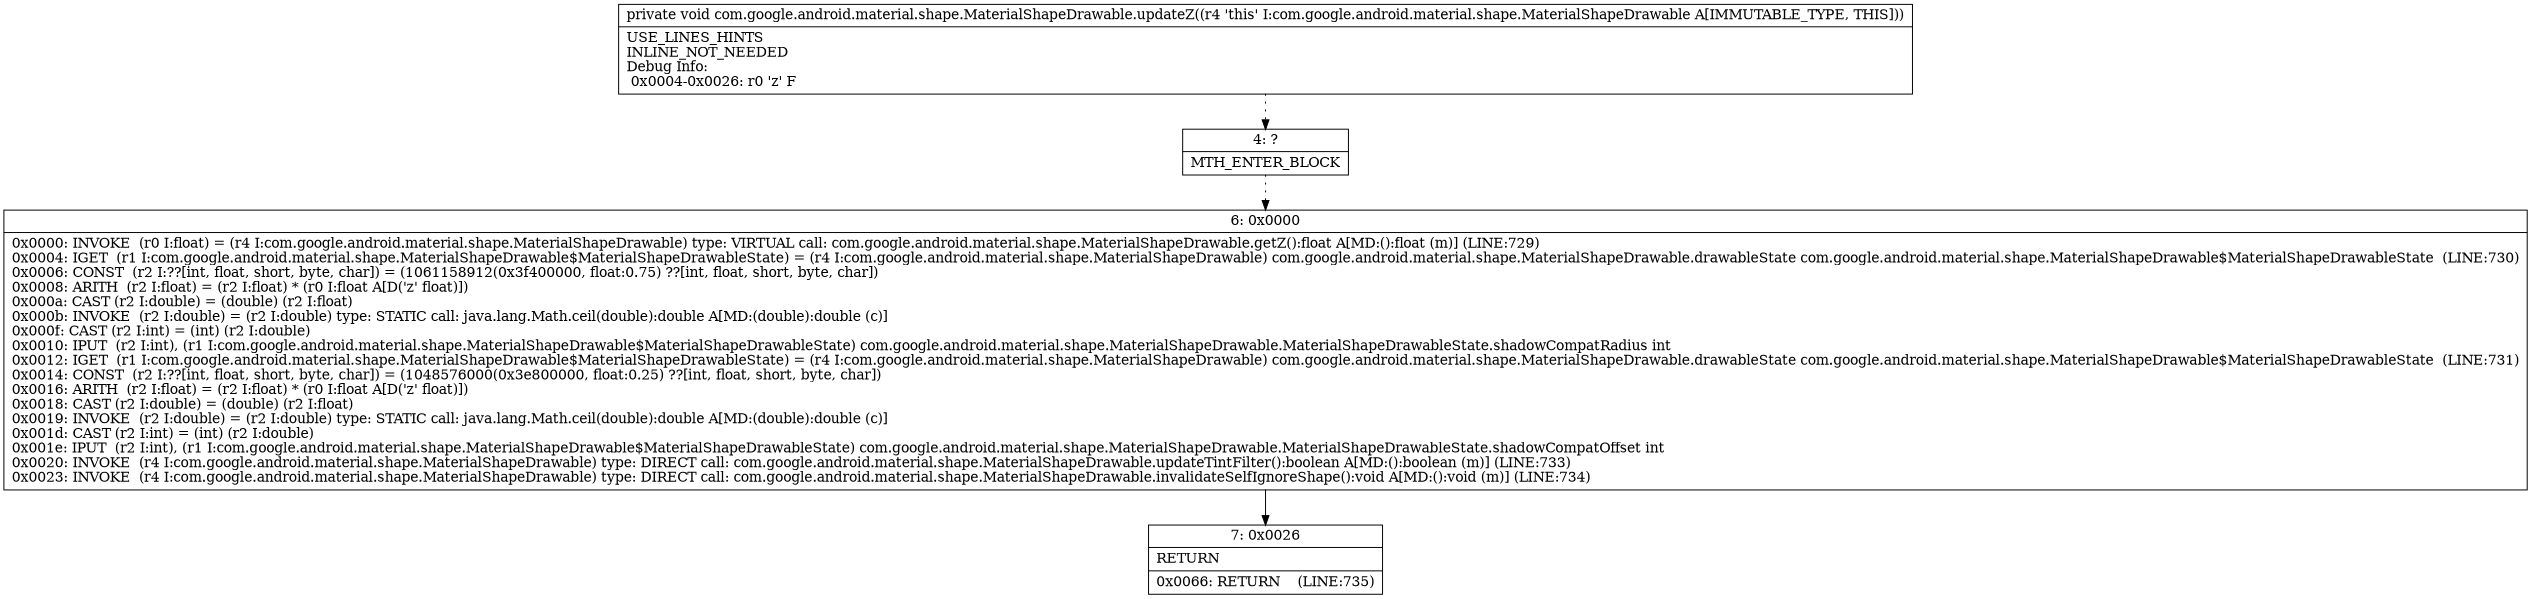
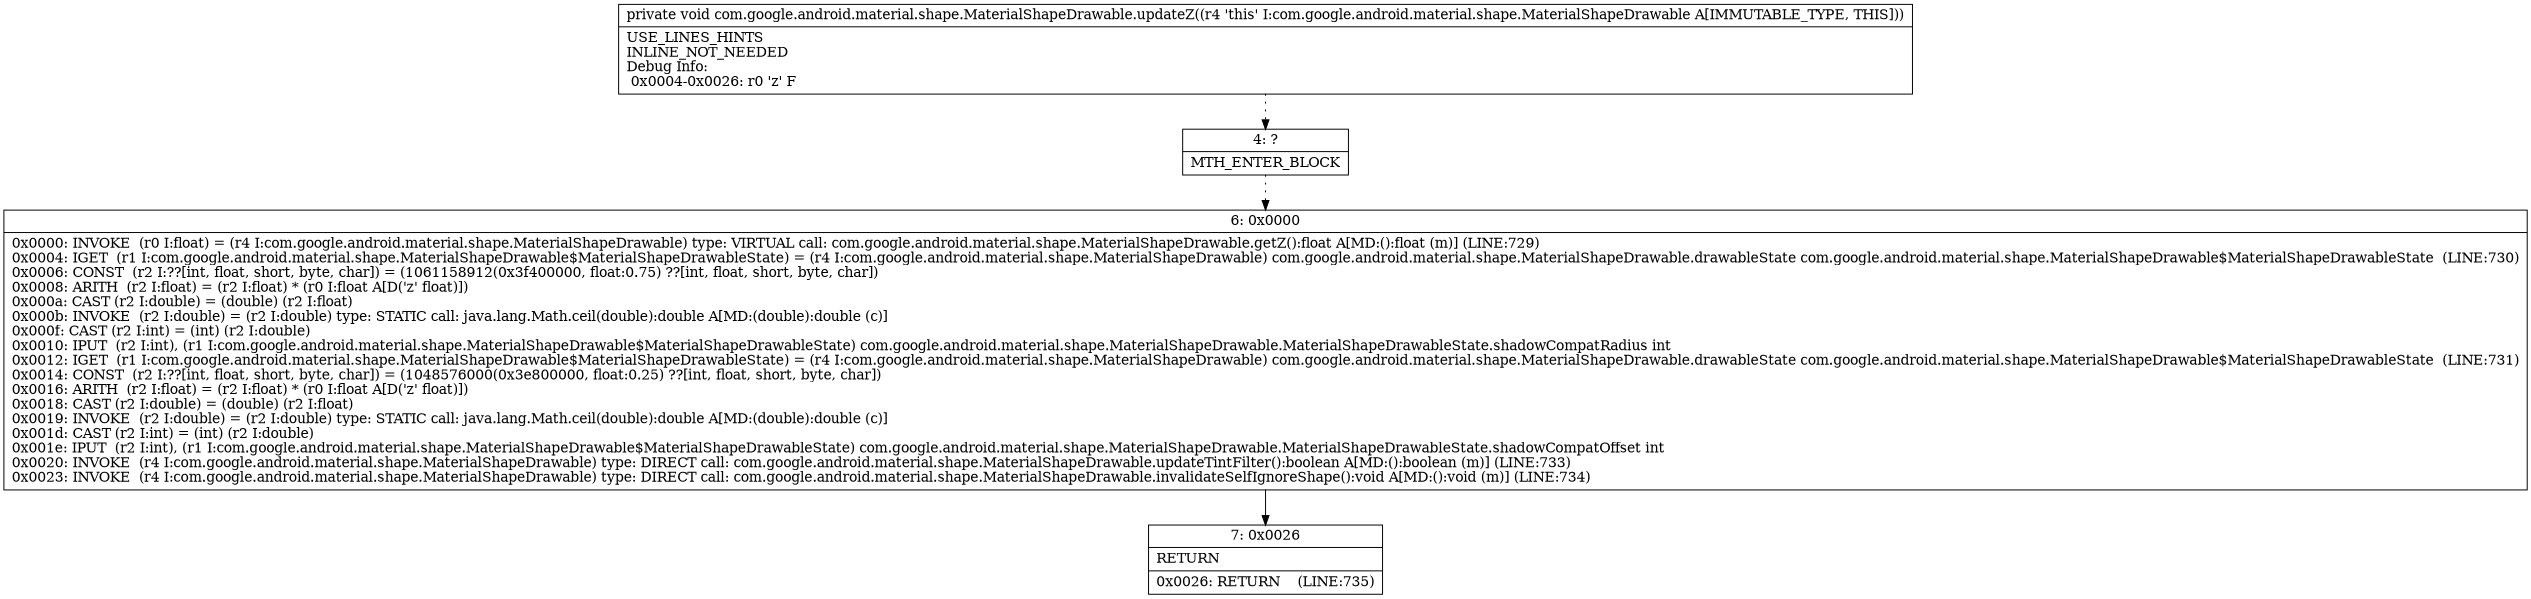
  digraph {
    node [shape=record]
    edge [style=dotted]
    n1 [label="{4\:\ ?|MTH_ENTER_BLOCK\l}"]
    n2 [label="{6\:\ 0x0000|0x0000: INVOKE  (r0 I:float) = (r4 I:com.google.android.material.shape.MaterialShapeDrawable) type: VIRTUAL call: com.google.android.material.shape.MaterialShapeDrawable.getZ():float A[MD:():float (m)] (LINE:729)\l0x0004: IGET  (r1 I:com.google.android.material.shape.MaterialShapeDrawable$MaterialShapeDrawableState) = (r4 I:com.google.android.material.shape.MaterialShapeDrawable) com.google.android.material.shape.MaterialShapeDrawable.drawableState com.google.android.material.shape.MaterialShapeDrawable$MaterialShapeDrawableState  (LINE:730)\l0x0006: CONST  (r2 I:??[int, float, short, byte, char]) = (1061158912(0x3f400000, float:0.75) ??[int, float, short, byte, char]) \l0x0008: ARITH  (r2 I:float) = (r2 I:float) * (r0 I:float A[D('z' float)]) \l0x000a: CAST (r2 I:double) = (double) (r2 I:float) \l0x000b: INVOKE  (r2 I:double) = (r2 I:double) type: STATIC call: java.lang.Math.ceil(double):double A[MD:(double):double (c)]\l0x000f: CAST (r2 I:int) = (int) (r2 I:double) \l0x0010: IPUT  (r2 I:int), (r1 I:com.google.android.material.shape.MaterialShapeDrawable$MaterialShapeDrawableState) com.google.android.material.shape.MaterialShapeDrawable.MaterialShapeDrawableState.shadowCompatRadius int \l0x0012: IGET  (r1 I:com.google.android.material.shape.MaterialShapeDrawable$MaterialShapeDrawableState) = (r4 I:com.google.android.material.shape.MaterialShapeDrawable) com.google.android.material.shape.MaterialShapeDrawable.drawableState com.google.android.material.shape.MaterialShapeDrawable$MaterialShapeDrawableState  (LINE:731)\l0x0014: CONST  (r2 I:??[int, float, short, byte, char]) = (1048576000(0x3e800000, float:0.25) ??[int, float, short, byte, char]) \l0x0016: ARITH  (r2 I:float) = (r2 I:float) * (r0 I:float A[D('z' float)]) \l0x0018: CAST (r2 I:double) = (double) (r2 I:float) \l0x0019: INVOKE  (r2 I:double) = (r2 I:double) type: STATIC call: java.lang.Math.ceil(double):double A[MD:(double):double (c)]\l0x001d: CAST (r2 I:int) = (int) (r2 I:double) \l0x001e: IPUT  (r2 I:int), (r1 I:com.google.android.material.shape.MaterialShapeDrawable$MaterialShapeDrawableState) com.google.android.material.shape.MaterialShapeDrawable.MaterialShapeDrawableState.shadowCompatOffset int \l0x0020: INVOKE  (r4 I:com.google.android.material.shape.MaterialShapeDrawable) type: DIRECT call: com.google.android.material.shape.MaterialShapeDrawable.updateTintFilter():boolean A[MD:():boolean (m)] (LINE:733)\l0x0023: INVOKE  (r4 I:com.google.android.material.shape.MaterialShapeDrawable) type: DIRECT call: com.google.android.material.shape.MaterialShapeDrawable.invalidateSelfIgnoreShape():void A[MD:():void (m)] (LINE:734)\l}"]
-   n3 [label="{7\:\ 0x0026|RETURN\l|0x0066: RETURN    (LINE:735)\l}"]
+   n3 [label="{7\:\ 0x0026|RETURN\l|0x0026: RETURN    (LINE:735)\l}"]
    n4 [label="{private void com.google.android.material.shape.MaterialShapeDrawable.updateZ((r4 'this' I:com.google.android.material.shape.MaterialShapeDrawable A[IMMUTABLE_TYPE, THIS]))  | USE_LINES_HINTS\lINLINE_NOT_NEEDED\lDebug Info:\l  0x0004\-0x0026: r0 'z' F\l}"]
    n1 -> n2
    n2 -> n3 [style=solid]
    n4 -> n1
  }
